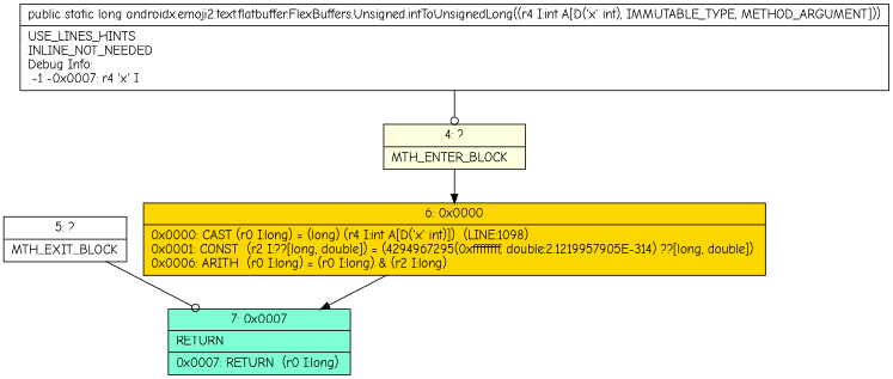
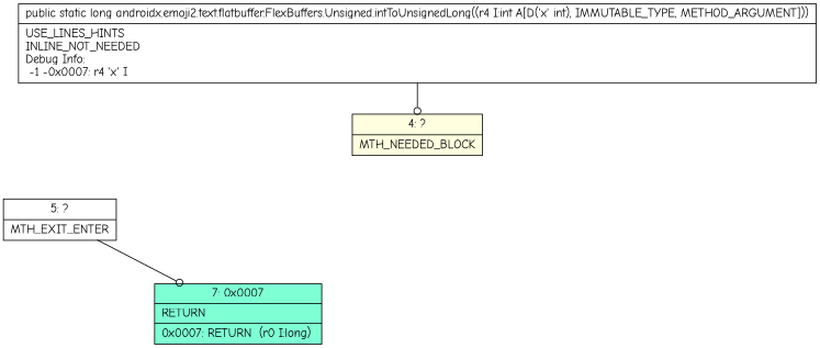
  digraph {
    fontname="Comic Neue"
    node [fillcolor=white fontname="Comic Neue" shape=record style=filled]
    edge [arrowhead=normal fontname="Comic Neue"]
-   n1 [fillcolor=lightyellow label="{4\:\ ?|MTH_ENTER_BLOCK\l}"]
-   n2 [fillcolor=gold label="{6\:\ 0x0000|0x0000: CAST (r0 I:long) = (long) (r4 I:int A[D('x' int)])  (LINE:1098)\l0x0001: CONST  (r2 I:??[long, double]) = (4294967295(0xffffffff, double:2.1219957905E\-314) ??[long, double]) \l0x0006: ARITH  (r0 I:long) = (r0 I:long) & (r2 I:long) \l}"]
+   n1 [fillcolor=lightyellow label="{4\:\ ?|MTH_NEEDED_BLOCK\l}"]
    n3 [fillcolor=aquamarine label="{7\:\ 0x0007|RETURN\l|0x0007: RETURN  (r0 I:long) \l}"]
-   n4 [label="{5\:\ ?|MTH_EXIT_BLOCK\l}"]
+   n4 [label="{5\:\ ?|MTH_EXIT_ENTER\l}"]
    n5 [label="{public static long androidx.emoji2.text.flatbuffer.FlexBuffers.Unsigned.intToUnsignedLong((r4 I:int A[D('x' int), IMMUTABLE_TYPE, METHOD_ARGUMENT]))  | USE_LINES_HINTS\lINLINE_NOT_NEEDED\lDebug Info:\l  \-1 \-0x0007: r4 'x' I\l}"]
-   n1 -> n2
-   n2 -> n3
    n4 -> n3 [arrowhead=odot]
    n5 -> n1 [arrowhead=odot]
  }
